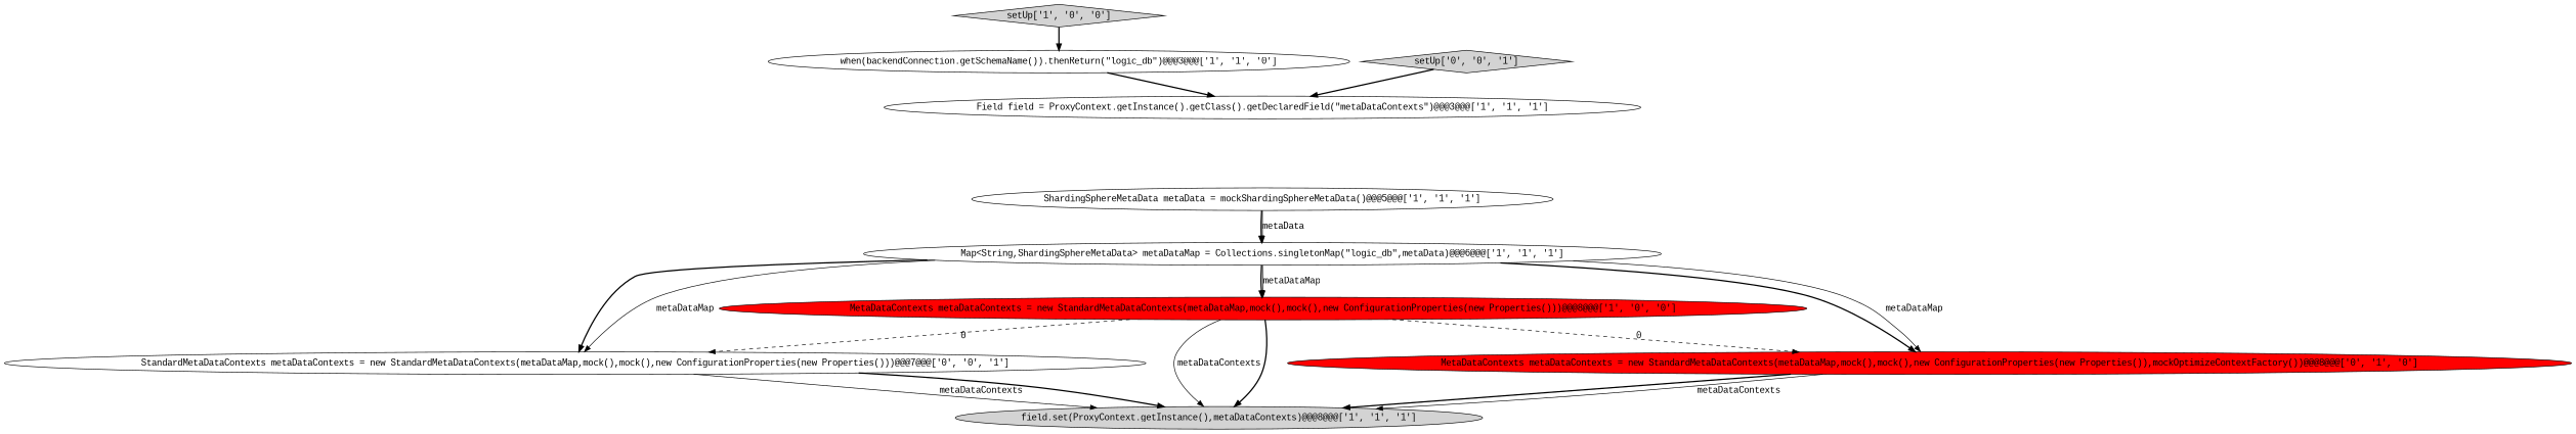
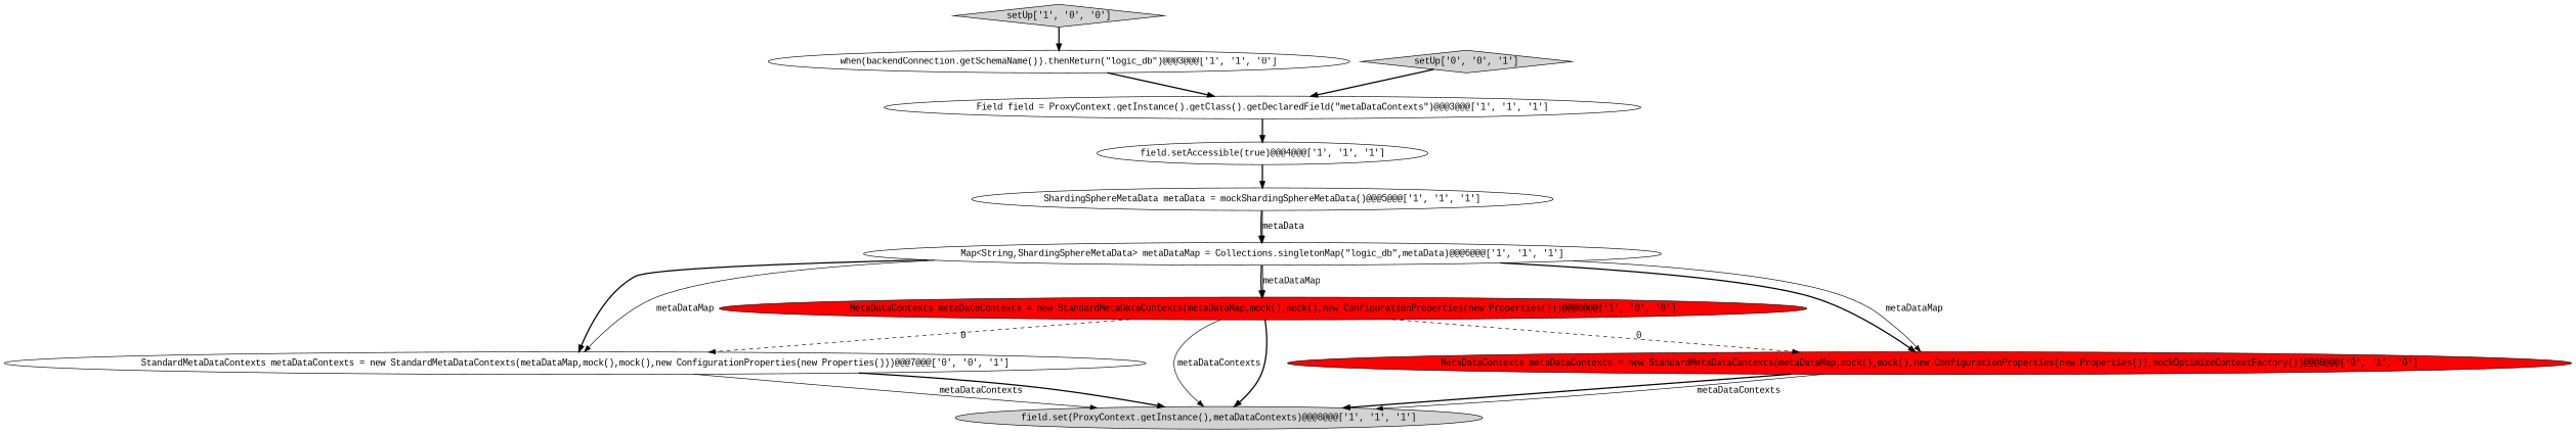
  digraph {
    fontname="Liberation Mono"
    node [fillcolor=white fontname="Liberation Mono" shape=ellipse style=filled]
    edge [fontname="Liberation Mono" style=bold]
    n1 [label="Map<String,ShardingSphereMetaData> metaDataMap = Collections.singletonMap(\"logic_db\",metaData)@@@6@@@['1', '1', '1']"]
    n2 [label="StandardMetaDataContexts metaDataContexts = new StandardMetaDataContexts(metaDataMap,mock(),mock(),new ConfigurationProperties(new Properties()))@@@7@@@['0', '0', '1']"]
    n3 [fillcolor=red label="MetaDataContexts metaDataContexts = new StandardMetaDataContexts(metaDataMap,mock(),mock(),new ConfigurationProperties(new Properties()),mockOptimizeContextFactory())@@@8@@@['0', '1', '0']"]
    n4 [fillcolor=red label="MetaDataContexts metaDataContexts = new StandardMetaDataContexts(metaDataMap,mock(),mock(),new ConfigurationProperties(new Properties()))@@@8@@@['1', '0', '0']"]
    n5 [fillcolor=lightgray label="field.set(ProxyContext.getInstance(),metaDataContexts)@@@8@@@['1', '1', '1']"]
    n6 [fillcolor=lightgray label="setUp['1', '0', '0']" shape=diamond]
    n7 [label="when(backendConnection.getSchemaName()).thenReturn(\"logic_db\")@@@3@@@['1', '1', '0']"]
    n8 [label="Field field = ProxyContext.getInstance().getClass().getDeclaredField(\"metaDataContexts\")@@@3@@@['1', '1', '1']"]
    n9 [label="ShardingSphereMetaData metaData = mockShardingSphereMetaData()@@@5@@@['1', '1', '1']"]
+   n10 [label="field.setAccessible(true)@@@4@@@['1', '1', '1']"]
    n11 [fillcolor=lightgray label="setUp['0', '0', '1']" shape=diamond]
    n1 -> n2
    n1 -> n2 [label=metaDataMap style=solid]
    n1 -> n3
    n1 -> n3 [label=metaDataMap style=solid]
    n1 -> n4
    n1 -> n4 [label=metaDataMap style=solid]
    n2 -> n5 [label=metaDataContexts style=solid]
    n2 -> n5
    n3 -> n5
    n3 -> n5 [label=metaDataContexts style=solid]
    n4 -> n2 [label=0 style=dashed]
    n4 -> n3 [label=0 style=dashed]
    n4 -> n5 [label=metaDataContexts style=solid]
    n4 -> n5
    n6 -> n7
    n7 -> n8
+   n8 -> n10
    n9 -> n1
    n9 -> n1 [label=metaData style=solid]
+   n10 -> n9
    n11 -> n8
  }
